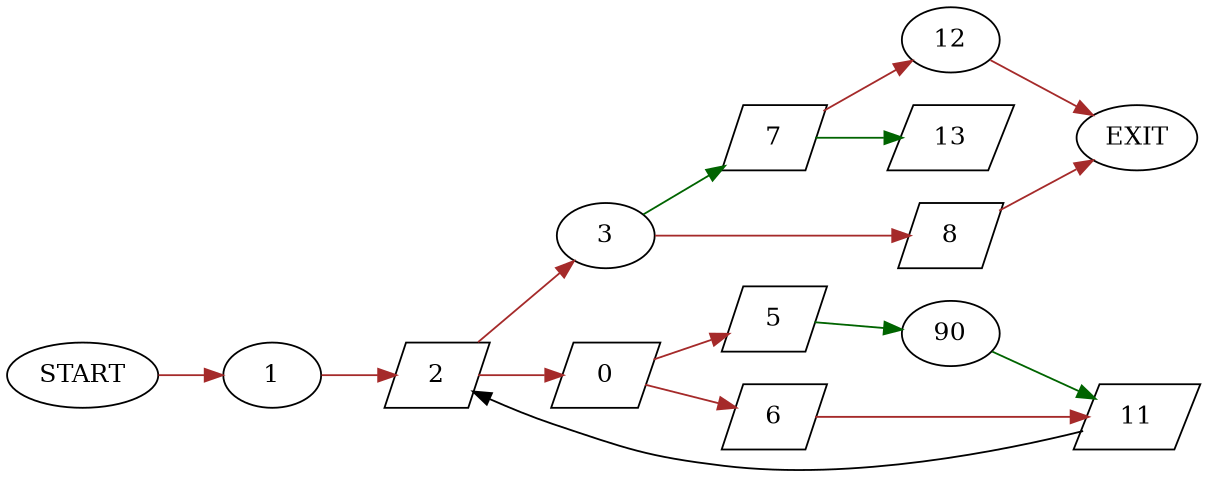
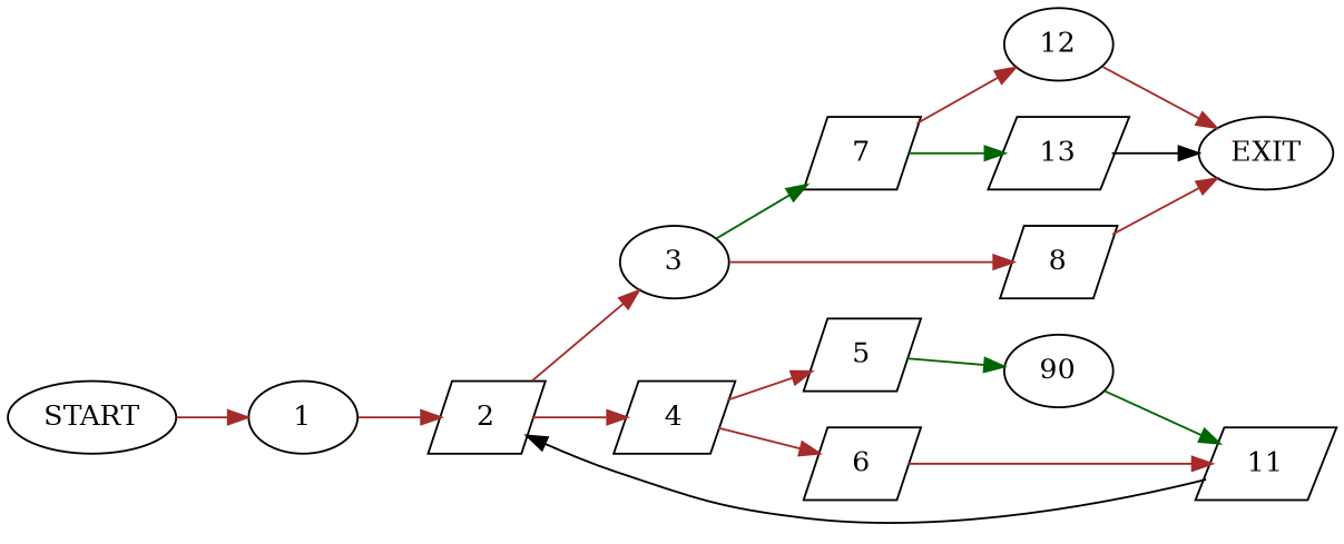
  digraph {
    rankdir=LR
    node [shape=parallelogram]
    edge [color=brown]
    n1 [label=START shape=ellipse]
    1 [shape=ellipse]
    2
    n4 [label=EXIT shape=ellipse]
    3 [shape=ellipse]
-   4 [label=0]
+   4
    7
    8
    5
    6
    12 [shape=ellipse]
    13
    n13 [label=90 shape=ellipse]
    11
    n1 -> 1
    1 -> 2
    2 -> 3
    2 -> 4
    3 -> 7 [color=darkgreen]
    3 -> 8
    4 -> 5
    4 -> 6
    7 -> 12
    7 -> 13 [color=darkgreen]
    8 -> n4
    5 -> n13 [color=darkgreen]
    6 -> 11
    12 -> n4
+   13 -> n4 [color=black]
    n13 -> 11 [color=darkgreen]
    11 -> 2 [color=black]
  }
